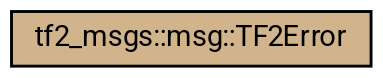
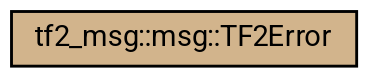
  digraph {
    rankdir=TB
    fontname=Roboto
-   n1 [color=black fillcolor=tan fontname=Roboto fontsize=10 height=0.2 label="tf2_msgs::msg::TF2Error" shape=box style=filled width=0.4]
+   n1 [color=black fillcolor=tan fontname=Roboto fontsize=10 height=0.2 label="tf2_msg::msg::TF2Error" shape=box style=filled width=0.4]
  }
